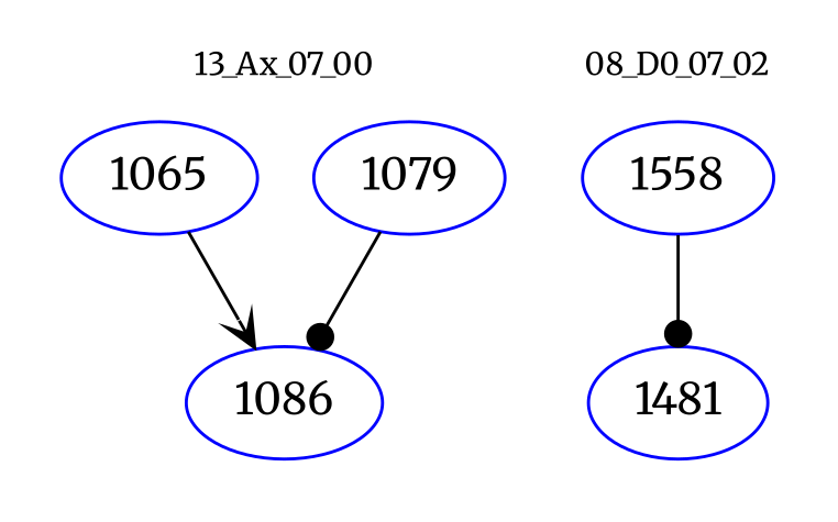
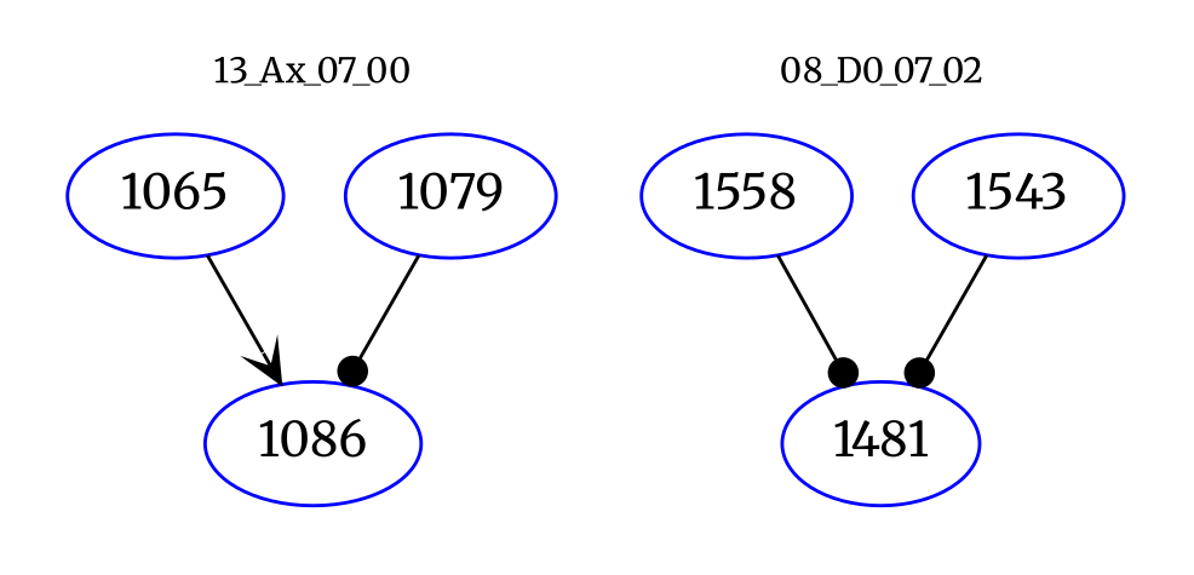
  digraph {
    fontname=Merriweather
    node [color=blue fontname=Merriweather]
    edge [arrowhead=dot color=black fontname=Merriweather]
    n1 [label=1079]
    n2 [label=1065]
    n3 [label=1086]
+   n4 [label=1543]
    n5 [label=1481]
    n6 [label=1558]
    subgraph cluster_1 {
      color=white
      fontsize=10
      label="13_Ax_07_00"
      n1
      n2
      n3
    }
    subgraph cluster_2 {
      color=white
      fontsize=10
      label="08_D0_07_02"
+     n4
      n5
      n6
    }
    n1 -> n3
    n2 -> n3 [arrowhead=vee]
+   n4 -> n5
    n6 -> n5
  }
